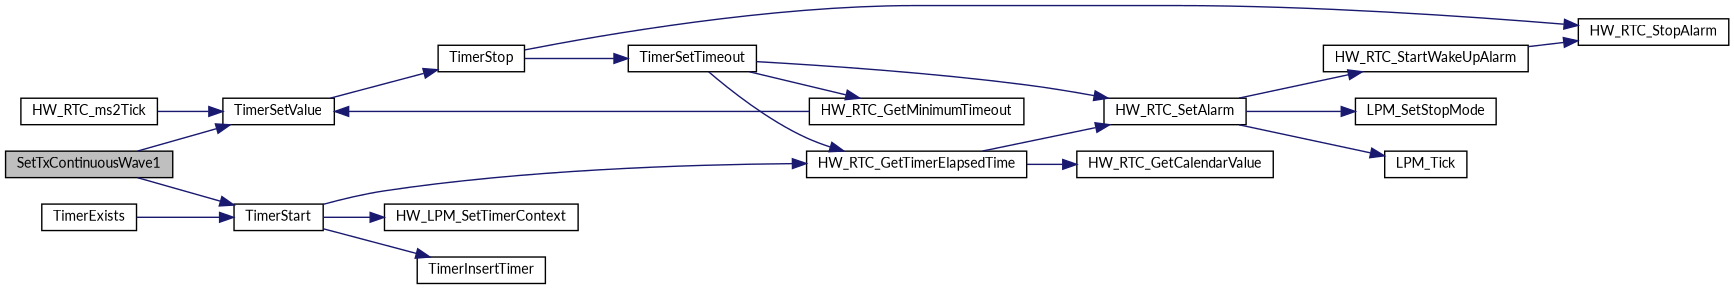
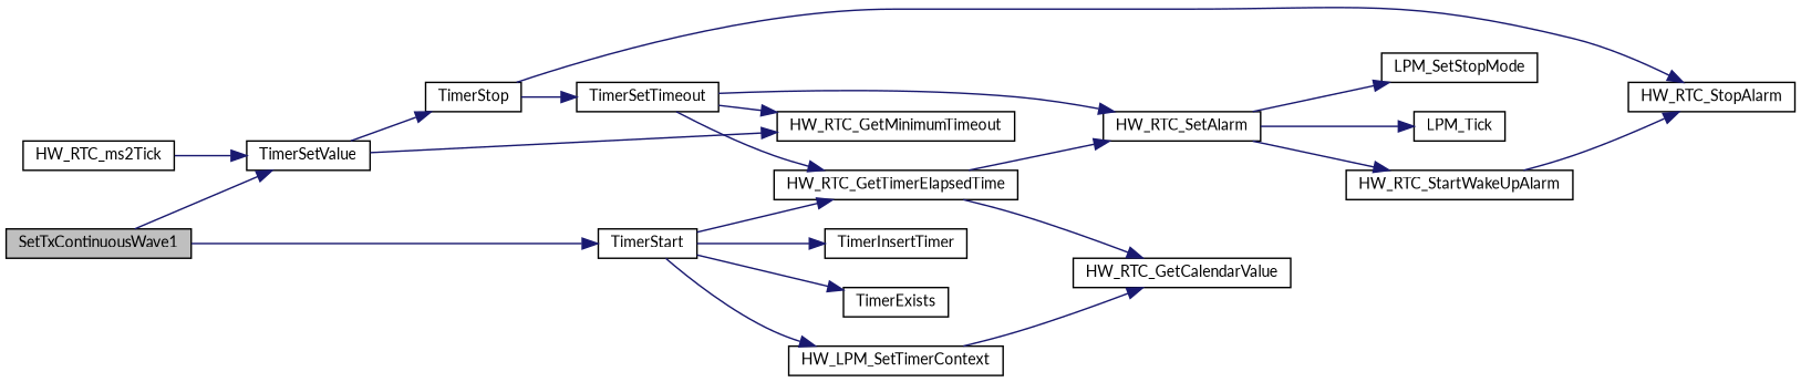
  digraph {
    fontname=Lato
    rankdir=LR
    node [color=black fillcolor=white fontname=Lato fontsize=10 shape=record style=filled]
    edge [color=midnightblue fontname=Lato fontsize=10 labelfontname=Helvetica labelfontsize=10 style=solid]
    n1 [fillcolor=grey75 fontcolor=black height=0.2 label=SetTxContinuousWave1 width=0.4]
    n2 [height=0.2 label=TimerSetValue width=0.4]
    n3 [height=0.2 label=TimerStart width=0.4]
    n4 [height=0.2 label=TimerStop width=0.4]
    n5 [height=0.2 label=HW_RTC_GetMinimumTimeout width=0.4]
    n6 [height=0.2 label=HW_RTC_GetTimerElapsedTime width=0.4]
    n7 [height=0.2 label=TimerExists width=0.4]
    n8 [height=0.2 label=HW_LPM_SetTimerContext width=0.4]
    n9 [height=0.2 label=TimerInsertTimer width=0.4]
    n10 [height=0.2 label=HW_RTC_ms2Tick width=0.4]
    n11 [height=0.2 label=TimerSetTimeout width=0.4]
    n12 [height=0.2 label=HW_RTC_StopAlarm width=0.4]
    n13 [height=0.2 label=HW_RTC_SetAlarm width=0.4]
    n14 [height=0.2 label=HW_RTC_GetCalendarValue width=0.4]
    n15 [height=0.2 label=LPM_SetStopMode width=0.4]
    n16 [height=0.2 label=LPM_Tick width=0.4]
    n17 [height=0.2 label=HW_RTC_StartWakeUpAlarm width=0.4]
    n1 -> n2
    n1 -> n3
    n2 -> n4
-   n5 -> n2
+   n2 -> n5
    n3 -> n6
-   n7 -> n3
+   n3 -> n7
    n3 -> n8
    n3 -> n9
    n4 -> n11
    n4 -> n12
    n6 -> n13
    n6 -> n14
+   n8 -> n14
    n10 -> n2
    n11 -> n5
    n11 -> n6
    n11 -> n13
    n13 -> n15
    n13 -> n16
    n13 -> n17
    n17 -> n12
  }
